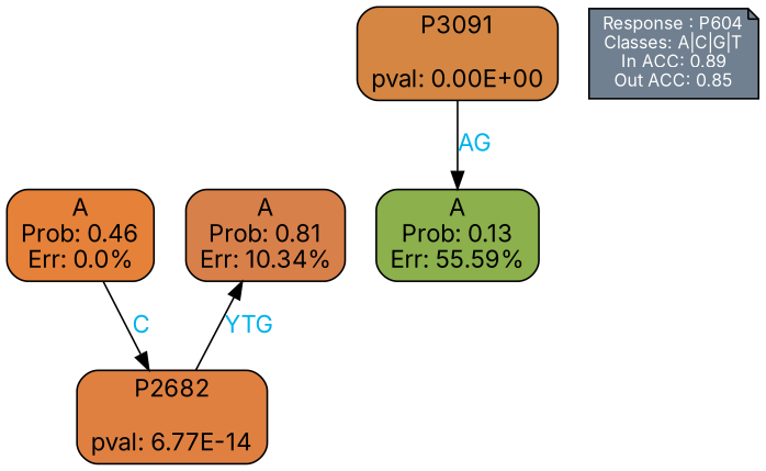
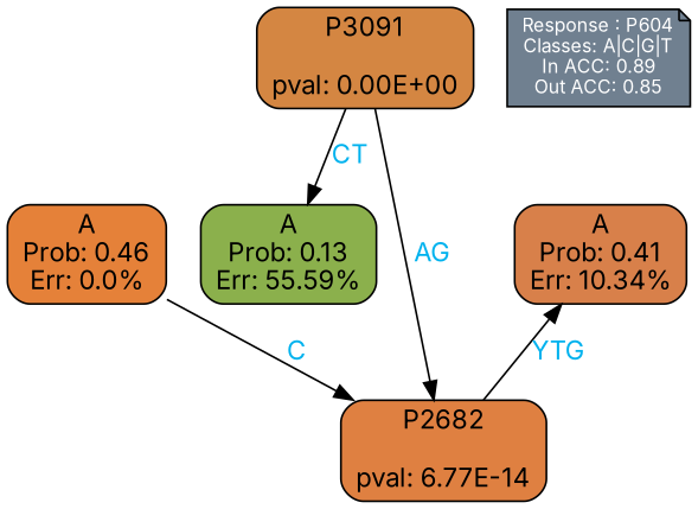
  digraph {
    fontname=Inter
    ranksep=equally
    splines=polylines
    node [color=black fontname=Inter shape=box style="filled, rounded"]
    edge [fontcolor=deepskyblue2 fontname=Inter]
    n1 [fillcolor="#e58139" label="A\nProb: 0.46\nErr: 0.0%"]
-   n2 [fillcolor="#d8804a" label="A\nProb: 0.81\nErr: 10.34%"]
+   n2 [fillcolor="#d8804a" label="A\nProb: 0.41\nErr: 10.34%"]
    n3 [fillcolor="#8bb04c" label="A\nProb: 0.13\nErr: 55.59%"]
    n4 [align=left fillcolor=slategray fontcolor=white fontsize=10 label="Response : P604\nClasses: A|C|G|T\nIn ACC: 0.89\nOut ACC: 0.85\n" shape=note style=filled]
    n5 [fillcolor="#d48642" label="P3091\n\npval: 0.00E+00"]
    n6 [fillcolor="#df8041" label="P2682\n\npval: 6.77E-14"]
    subgraph sub_1 {
      rank=same
      n1
      n2
      n3
    }
    subgraph sub_2 {
      rank=same
      n4
      n5
    }
    n1 -> n6 [label=C]
-   n5 -> n3 [label=AG]
+   n5 -> n3 [label=CT]
+   n5 -> n6 [label=AG]
    n6 -> n2 [label=YTG]
  }
